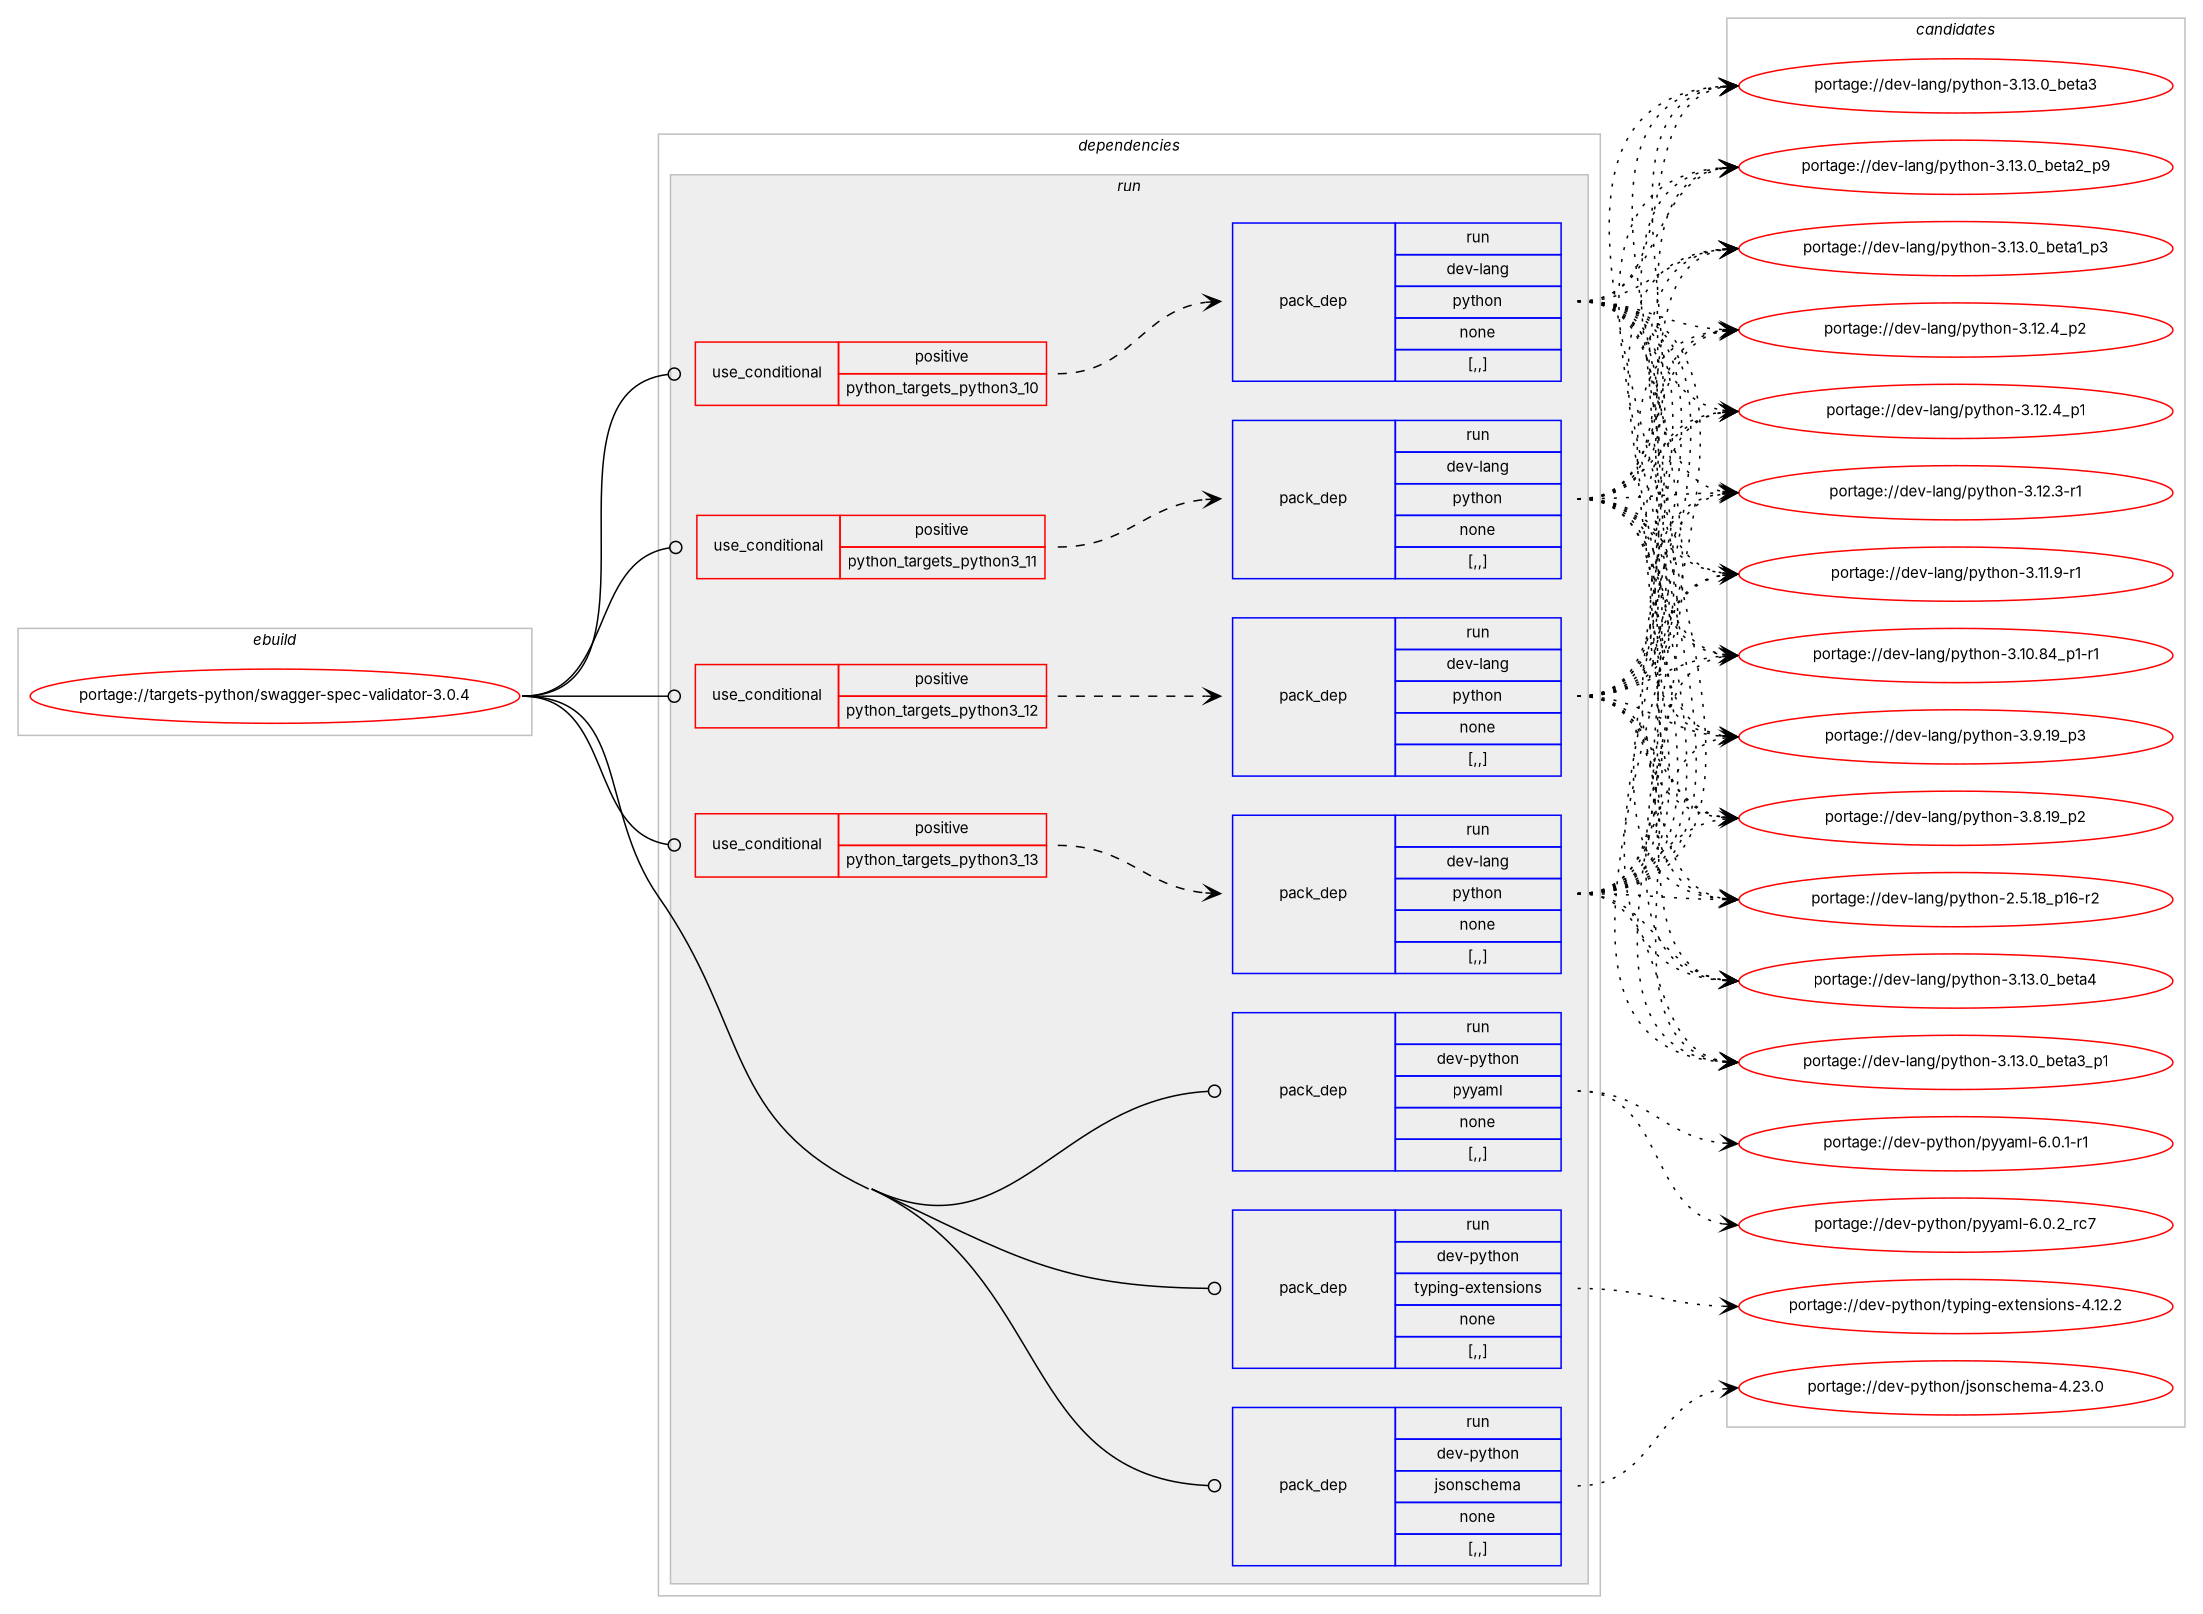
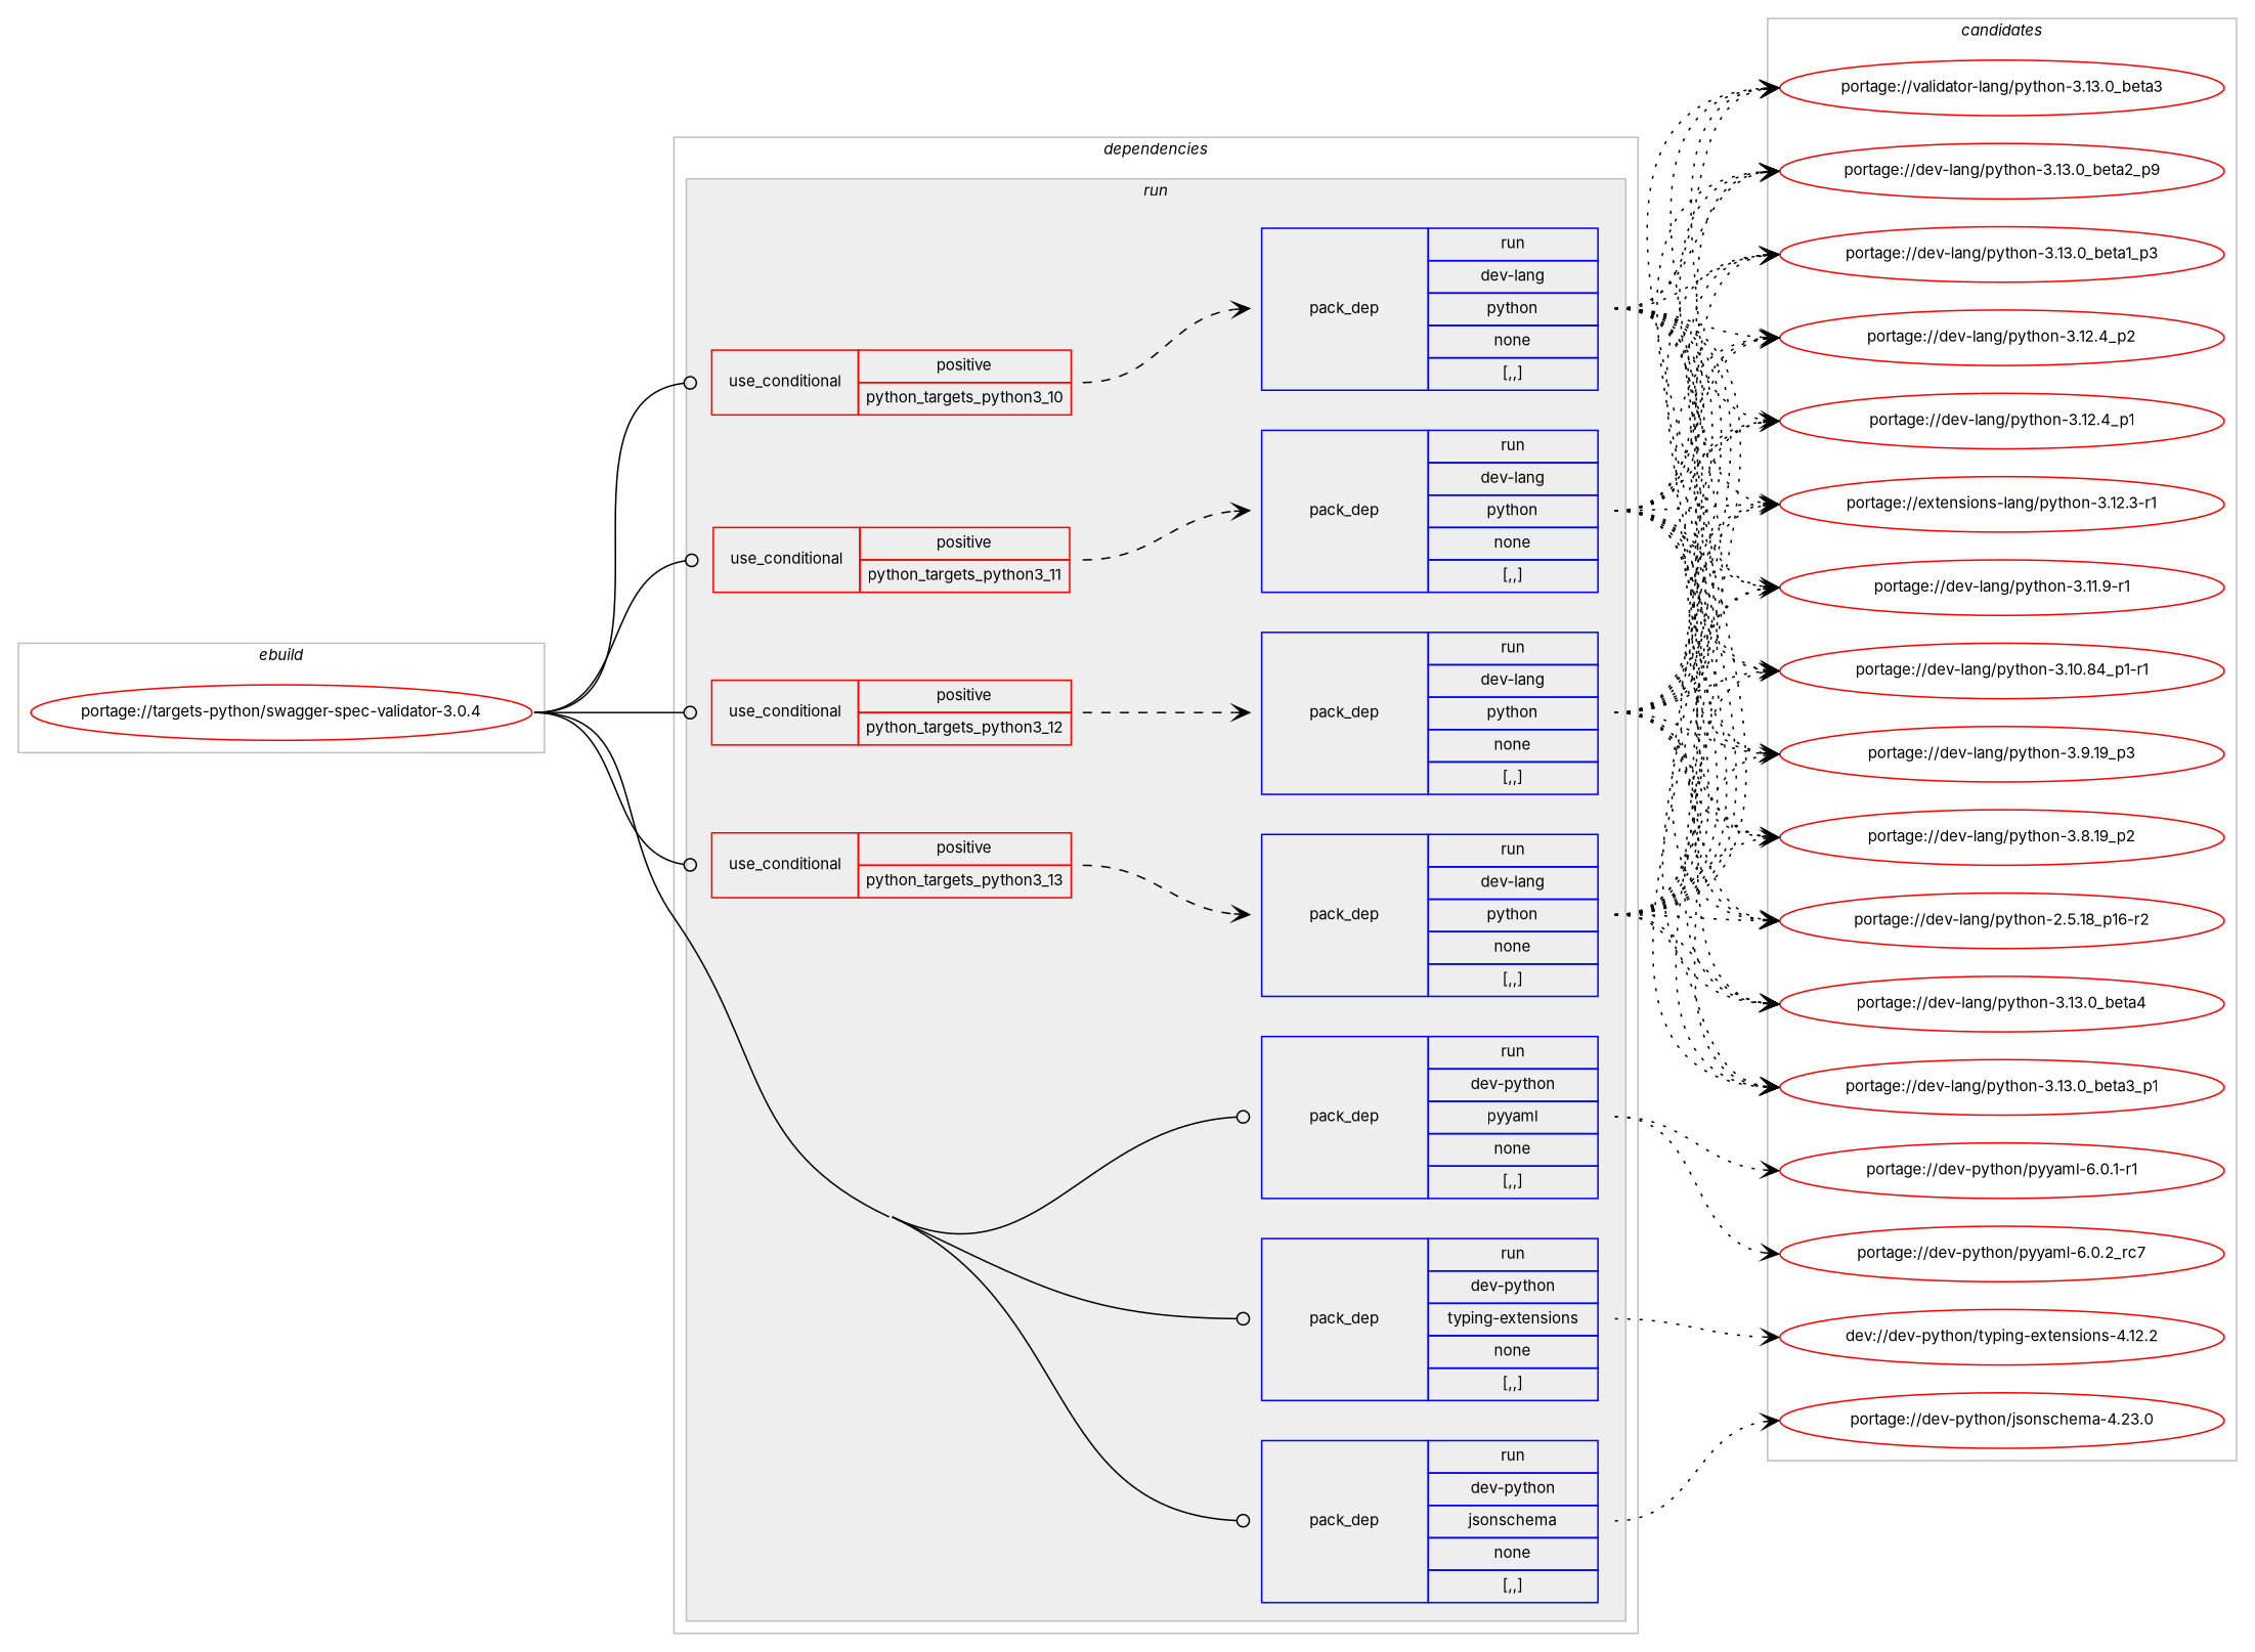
  digraph {
    compound=true
    concentrate=true
    fontname=Inter
    fontsize=10
    newrank=true
    rankdir=LR
    ranksep=1.5
    node [color=red fontname=Inter fontsize=10]
    edge [arrowhead=vee fontname=Inter headport=w style=dotted tailport=e weight=100]
    n1 [label="portage://targets-python/swagger-spec-validator-3.0.4" width=4]
    n2 [color=blue label=<<TABLE BORDER="0" CELLBORDER="1" CELLSPACING="0" CELLPADDING="4" WIDTH="220"><TR><TD ROWSPAN="6" CELLPADDING="30">pack_dep</TD></TR><TR><TD WIDTH="110">run</TD></TR><TR><TD>dev-lang</TD></TR><TR><TD>python</TD></TR><TR><TD>none</TD></TR><TR><TD>[,,]</TD></TR></TABLE>> shape=none]
    n3 [label=<<TABLE BORDER="0" CELLBORDER="1" CELLSPACING="0" CELLPADDING="4"><TR><TD ROWSPAN="3" CELLPADDING="10">use_conditional</TD></TR><TR><TD>positive</TD></TR><TR><TD>python_targets_python3_10</TD></TR></TABLE>> shape=none]
    n4 [color=blue label=<<TABLE BORDER="0" CELLBORDER="1" CELLSPACING="0" CELLPADDING="4" WIDTH="220"><TR><TD ROWSPAN="6" CELLPADDING="30">pack_dep</TD></TR><TR><TD WIDTH="110">run</TD></TR><TR><TD>dev-lang</TD></TR><TR><TD>python</TD></TR><TR><TD>none</TD></TR><TR><TD>[,,]</TD></TR></TABLE>> shape=none]
    n5 [label=<<TABLE BORDER="0" CELLBORDER="1" CELLSPACING="0" CELLPADDING="4"><TR><TD ROWSPAN="3" CELLPADDING="10">use_conditional</TD></TR><TR><TD>positive</TD></TR><TR><TD>python_targets_python3_11</TD></TR></TABLE>> shape=none]
    n6 [color=blue label=<<TABLE BORDER="0" CELLBORDER="1" CELLSPACING="0" CELLPADDING="4" WIDTH="220"><TR><TD ROWSPAN="6" CELLPADDING="30">pack_dep</TD></TR><TR><TD WIDTH="110">run</TD></TR><TR><TD>dev-lang</TD></TR><TR><TD>python</TD></TR><TR><TD>none</TD></TR><TR><TD>[,,]</TD></TR></TABLE>> shape=none]
    n7 [label=<<TABLE BORDER="0" CELLBORDER="1" CELLSPACING="0" CELLPADDING="4"><TR><TD ROWSPAN="3" CELLPADDING="10">use_conditional</TD></TR><TR><TD>positive</TD></TR><TR><TD>python_targets_python3_12</TD></TR></TABLE>> shape=none]
    n8 [color=blue label=<<TABLE BORDER="0" CELLBORDER="1" CELLSPACING="0" CELLPADDING="4" WIDTH="220"><TR><TD ROWSPAN="6" CELLPADDING="30">pack_dep</TD></TR><TR><TD WIDTH="110">run</TD></TR><TR><TD>dev-lang</TD></TR><TR><TD>python</TD></TR><TR><TD>none</TD></TR><TR><TD>[,,]</TD></TR></TABLE>> shape=none]
    n9 [label=<<TABLE BORDER="0" CELLBORDER="1" CELLSPACING="0" CELLPADDING="4"><TR><TD ROWSPAN="3" CELLPADDING="10">use_conditional</TD></TR><TR><TD>positive</TD></TR><TR><TD>python_targets_python3_13</TD></TR></TABLE>> shape=none]
    n10 [color=blue label=<<TABLE BORDER="0" CELLBORDER="1" CELLSPACING="0" CELLPADDING="4" WIDTH="220"><TR><TD ROWSPAN="6" CELLPADDING="30">pack_dep</TD></TR><TR><TD WIDTH="110">run</TD></TR><TR><TD>dev-python</TD></TR><TR><TD>jsonschema</TD></TR><TR><TD>none</TD></TR><TR><TD>[,,]</TD></TR></TABLE>> shape=none]
    n11 [color=blue label=<<TABLE BORDER="0" CELLBORDER="1" CELLSPACING="0" CELLPADDING="4" WIDTH="220"><TR><TD ROWSPAN="6" CELLPADDING="30">pack_dep</TD></TR><TR><TD WIDTH="110">run</TD></TR><TR><TD>dev-python</TD></TR><TR><TD>pyyaml</TD></TR><TR><TD>none</TD></TR><TR><TD>[,,]</TD></TR></TABLE>> shape=none]
    n12 [color=blue label=<<TABLE BORDER="0" CELLBORDER="1" CELLSPACING="0" CELLPADDING="4" WIDTH="220"><TR><TD ROWSPAN="6" CELLPADDING="30">pack_dep</TD></TR><TR><TD WIDTH="110">run</TD></TR><TR><TD>dev-python</TD></TR><TR><TD>typing-extensions</TD></TR><TR><TD>none</TD></TR><TR><TD>[,,]</TD></TR></TABLE>> shape=none]
    n13 [label="portage://dev-lang/python-3.13.0_beta4" width=4]
    n14 [label="portage://dev-lang/python-3.13.0_beta3_p1" width=4]
-   n15 [label="portage://dev-lang/python-3.13.0_beta3" width=4]
+   n15 [label="portage://validator-lang/python-3.13.0_beta3" width=4]
    n16 [label="portage://dev-lang/python-3.13.0_beta2_p9" width=4]
    n17 [label="portage://dev-lang/python-3.13.0_beta1_p3" width=4]
    n18 [label="portage://dev-lang/python-3.12.4_p2" width=4]
    n19 [label="portage://dev-lang/python-3.12.4_p1" width=4]
-   n20 [label="portage://dev-lang/python-3.12.3-r1" width=4]
+   n20 [label="portage://extensions-lang/python-3.12.3-r1" width=4]
    n21 [label="portage://dev-lang/python-3.11.9-r1" width=4]
    n22 [label="portage://dev-lang/python-3.10.84_p1-r1" width=4]
    n23 [label="portage://dev-lang/python-3.9.19_p3" width=4]
    n24 [label="portage://dev-lang/python-3.8.19_p2" width=4]
    n25 [label="portage://dev-lang/python-2.5.18_p16-r2" width=4]
    n26 [label="portage://dev-python/jsonschema-4.23.0" width=4]
    n27 [label="portage://dev-python/pyyaml-6.0.2_rc7" width=4]
    n28 [label="portage://dev-python/pyyaml-6.0.1-r1" width=4]
-   n29 [label="portage://dev-python/typing-extensions-4.12.2" width=4]
+   n29 [label="dev://dev-python/typing-extensions-4.12.2" width=4]
    subgraph cluster_1 {
      color=gray
      label=<<i>ebuild</i>>
      n1
    }
    subgraph cluster_2 {
      color=gray
      label=<<i>dependencies</i>>
      subgraph cluster_3 {
        color=gray
        fillcolor="#eeeeee"
        label=<<i>compile</i>>
        style=filled
      }
      subgraph cluster_4 {
        color=gray
        fillcolor="#eeeeee"
        label=<<i>compile and run</i>>
        style=filled
      }
      subgraph cluster_5 {
        color=gray
        fillcolor="#eeeeee"
        label=<<i>run</i>>
        style=filled
        subgraph sub_6 {
          color=gray
          fillcolor="#eeeeee"
          label=<<i>run</i>>
          style=filled
          n3
          subgraph sub_7 {
            color=gray
            fillcolor="#eeeeee"
            label=<<i>run</i>>
            style=filled
            n2
          }
        }
        subgraph sub_8 {
          color=gray
          fillcolor="#eeeeee"
          label=<<i>run</i>>
          style=filled
          n5
          subgraph sub_9 {
            color=gray
            fillcolor="#eeeeee"
            label=<<i>run</i>>
            style=filled
            n4
          }
        }
        subgraph sub_10 {
          color=gray
          fillcolor="#eeeeee"
          label=<<i>run</i>>
          style=filled
          n7
          subgraph sub_11 {
            color=gray
            fillcolor="#eeeeee"
            label=<<i>run</i>>
            style=filled
            n6
          }
        }
        subgraph sub_12 {
          color=gray
          fillcolor="#eeeeee"
          label=<<i>run</i>>
          style=filled
          n9
          subgraph sub_13 {
            color=gray
            fillcolor="#eeeeee"
            label=<<i>run</i>>
            style=filled
            n8
          }
        }
        subgraph sub_14 {
          color=gray
          fillcolor="#eeeeee"
          label=<<i>run</i>>
          style=filled
          n10
        }
        subgraph sub_15 {
          color=gray
          fillcolor="#eeeeee"
          label=<<i>run</i>>
          style=filled
          n11
        }
        subgraph sub_16 {
          color=gray
          fillcolor="#eeeeee"
          label=<<i>run</i>>
          style=filled
          n12
        }
      }
    }
    subgraph cluster_17 {
      color=gray
      label=<<i>candidates</i>>
      rank=same
      subgraph sub_18 {
        color=black
        label=<<i>candidates</i>>
        nodesep=1
        rank=same
        n13
        n14
        n15
        n16
        n17
        n18
        n19
        n20
        n21
        n22
        n23
        n24
        n25
      }
      subgraph sub_19 {
        color=black
        label=<<i>candidates</i>>
        nodesep=1
        rank=same
        n13
        n14
        n15
        n16
        n17
        n18
        n19
        n20
        n21
        n22
        n23
        n24
        n25
      }
      subgraph sub_20 {
        color=black
        label=<<i>candidates</i>>
        nodesep=1
        rank=same
        n13
        n14
        n15
        n16
        n17
        n18
        n19
        n20
        n21
        n22
        n23
        n24
        n25
      }
      subgraph sub_21 {
        color=black
        label=<<i>candidates</i>>
        nodesep=1
        rank=same
        n13
        n14
        n15
        n16
        n17
        n18
        n19
        n20
        n21
        n22
        n23
        n24
        n25
      }
      subgraph sub_22 {
        color=black
        label=<<i>candidates</i>>
        nodesep=1
        rank=same
        n26
      }
      subgraph sub_23 {
        color=black
        label=<<i>candidates</i>>
        nodesep=1
        rank=same
        n27
        n28
      }
      subgraph sub_24 {
        color=black
        label=<<i>candidates</i>>
        nodesep=1
        rank=same
        n29
      }
    }
    n1 -> n3 [arrowhead=odot style=solid weight=20]
    n1 -> n5 [arrowhead=odot style=solid weight=20]
    n1 -> n7 [arrowhead=odot style=solid weight=20]
    n1 -> n9 [arrowhead=odot style=solid weight=20]
    n1 -> n10 [arrowhead=odot style=solid weight=20]
    n1 -> n11 [arrowhead=odot style=solid weight=20]
    n1 -> n12 [arrowhead=odot style=solid weight=20]
    n2 -> n13
    n2 -> n14
    n2 -> n15
    n2 -> n16
    n2 -> n17
    n2 -> n18
    n2 -> n19
    n2 -> n20
    n2 -> n21
    n2 -> n22
    n2 -> n23
    n2 -> n24
    n2 -> n25
    n3 -> n2 [style=dashed weight=20]
    n4 -> n13
    n4 -> n14
    n4 -> n15
    n4 -> n16
    n4 -> n17
    n4 -> n18
    n4 -> n19
    n4 -> n20
    n4 -> n21
    n4 -> n22
    n4 -> n23
    n4 -> n24
    n4 -> n25
    n5 -> n4 [style=dashed weight=20]
    n6 -> n13
    n6 -> n14
    n6 -> n15
    n6 -> n16
    n6 -> n17
    n6 -> n18
    n6 -> n19
    n6 -> n20
    n6 -> n21
    n6 -> n22
    n6 -> n23
    n6 -> n24
    n6 -> n25
    n7 -> n6 [style=dashed weight=20]
    n8 -> n13
    n8 -> n14
    n8 -> n15
    n8 -> n16
    n8 -> n17
    n8 -> n18
    n8 -> n19
    n8 -> n20
    n8 -> n21
    n8 -> n22
    n8 -> n23
    n8 -> n24
    n8 -> n25
    n9 -> n8 [style=dashed weight=20]
    n10 -> n26
    n11 -> n27
    n11 -> n28
    n12 -> n29
  }
